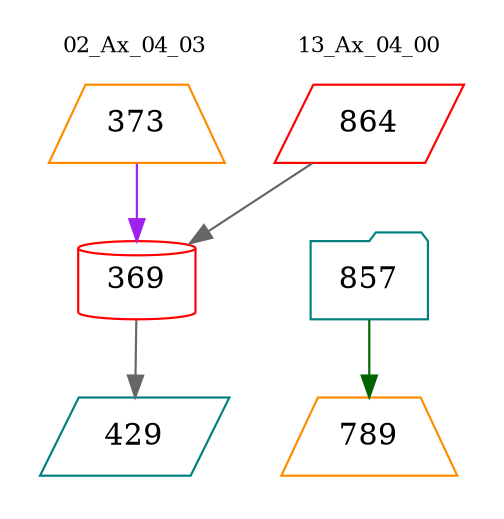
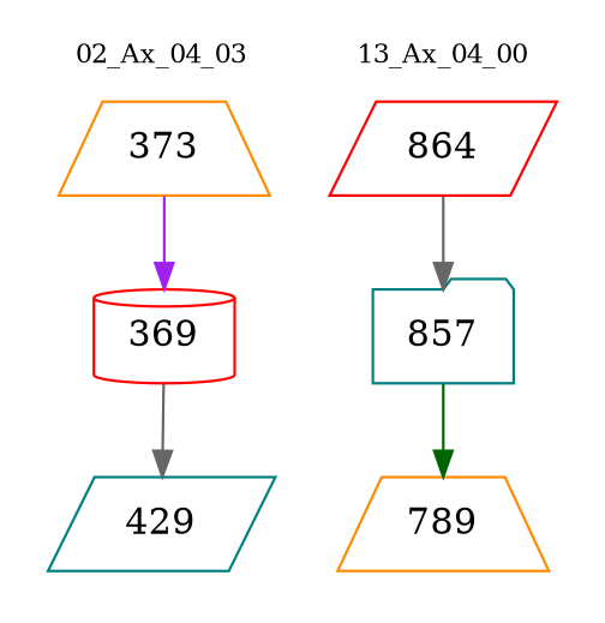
  digraph {
    node [color=darkorange shape=trapezium]
    edge [color=gray40]
    n1 [label=373]
    n2 [color=red label=369 shape=cylinder]
    n3 [color=teal label=429 shape=parallelogram]
    n4 [color=red label=864 shape=parallelogram]
    n5 [color=teal label=857 shape=folder]
    n6 [label=789]
    subgraph cluster_1 {
      color=white
      fontsize=10
      label="02_Ax_04_03"
      n1
      n2
      n3
    }
    subgraph cluster_2 {
      color=white
      fontsize=10
      label="13_Ax_04_00"
      n4
      n5
      n6
    }
    n1 -> n2 [color=purple]
    n2 -> n3
-   n4 -> n2
+   n4 -> n5
    n5 -> n6 [color=darkgreen]
  }
